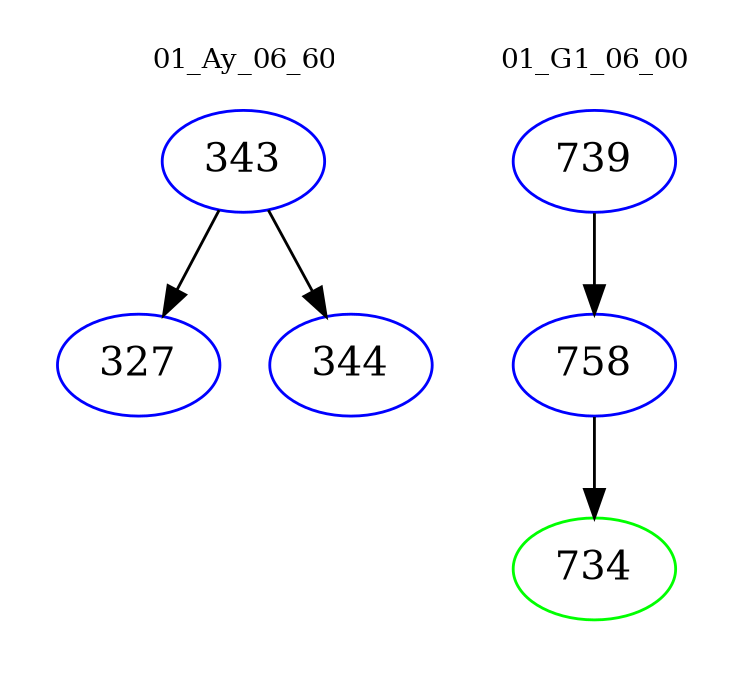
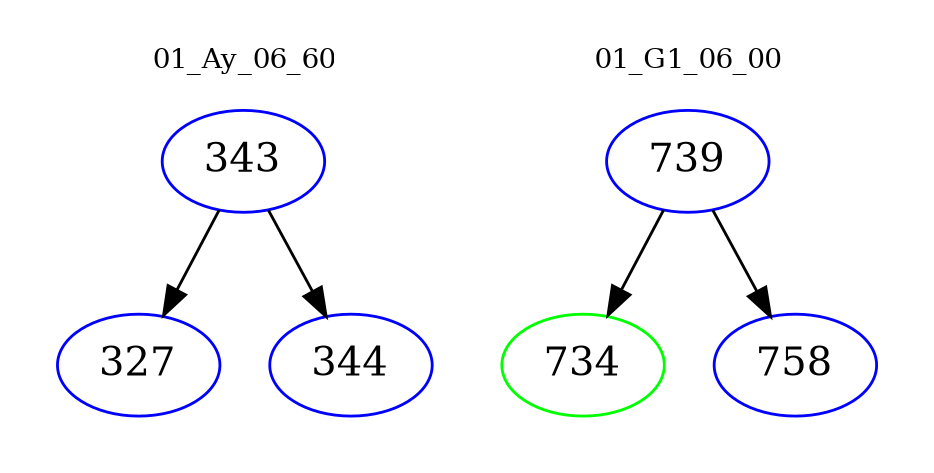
  digraph {
    node [color=blue]
    edge [color=black]
    n1 [label=343]
    n2 [label=327]
    n3 [label=344]
    n4 [label=739]
    n5 [color=green label=734]
    n6 [label=758]
    subgraph cluster_1 {
      color=white
      fontsize=10
      label="01_Ay_06_60"
      n1
      n2
      n3
    }
    subgraph cluster_2 {
      color=white
      fontsize=10
      label="01_G1_06_00"
      n4
      n5
      n6
    }
    n1 -> n2
    n1 -> n3
-   n6 -> n5
+   n4 -> n5
    n4 -> n6
  }
